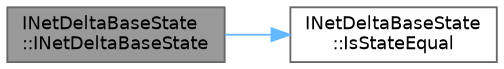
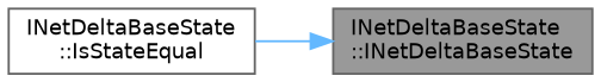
  digraph {
    rankdir=RL
    node [fontname=Helvetica fontsize=10 shape=box style=filled]
    n1 [color=gray40 fillcolor=grey60 fontcolor=black height=0.2 label="INetDeltaBaseState\l::INetDeltaBaseState" width=0.4]
    n2 [color=grey40 fillcolor=white height=0.2 label="INetDeltaBaseState\l::IsStateEqual" width=0.4]
-   n2 -> n1 [color=steelblue1 dir=back fontname=Helvetica fontsize=10 labelfontname=Helvetica labelfontsize=10 style=solid]
+   n1 -> n2 [color=steelblue1 dir=back fontname=Helvetica fontsize=10 labelfontname=Helvetica labelfontsize=10 style=solid]
  }
